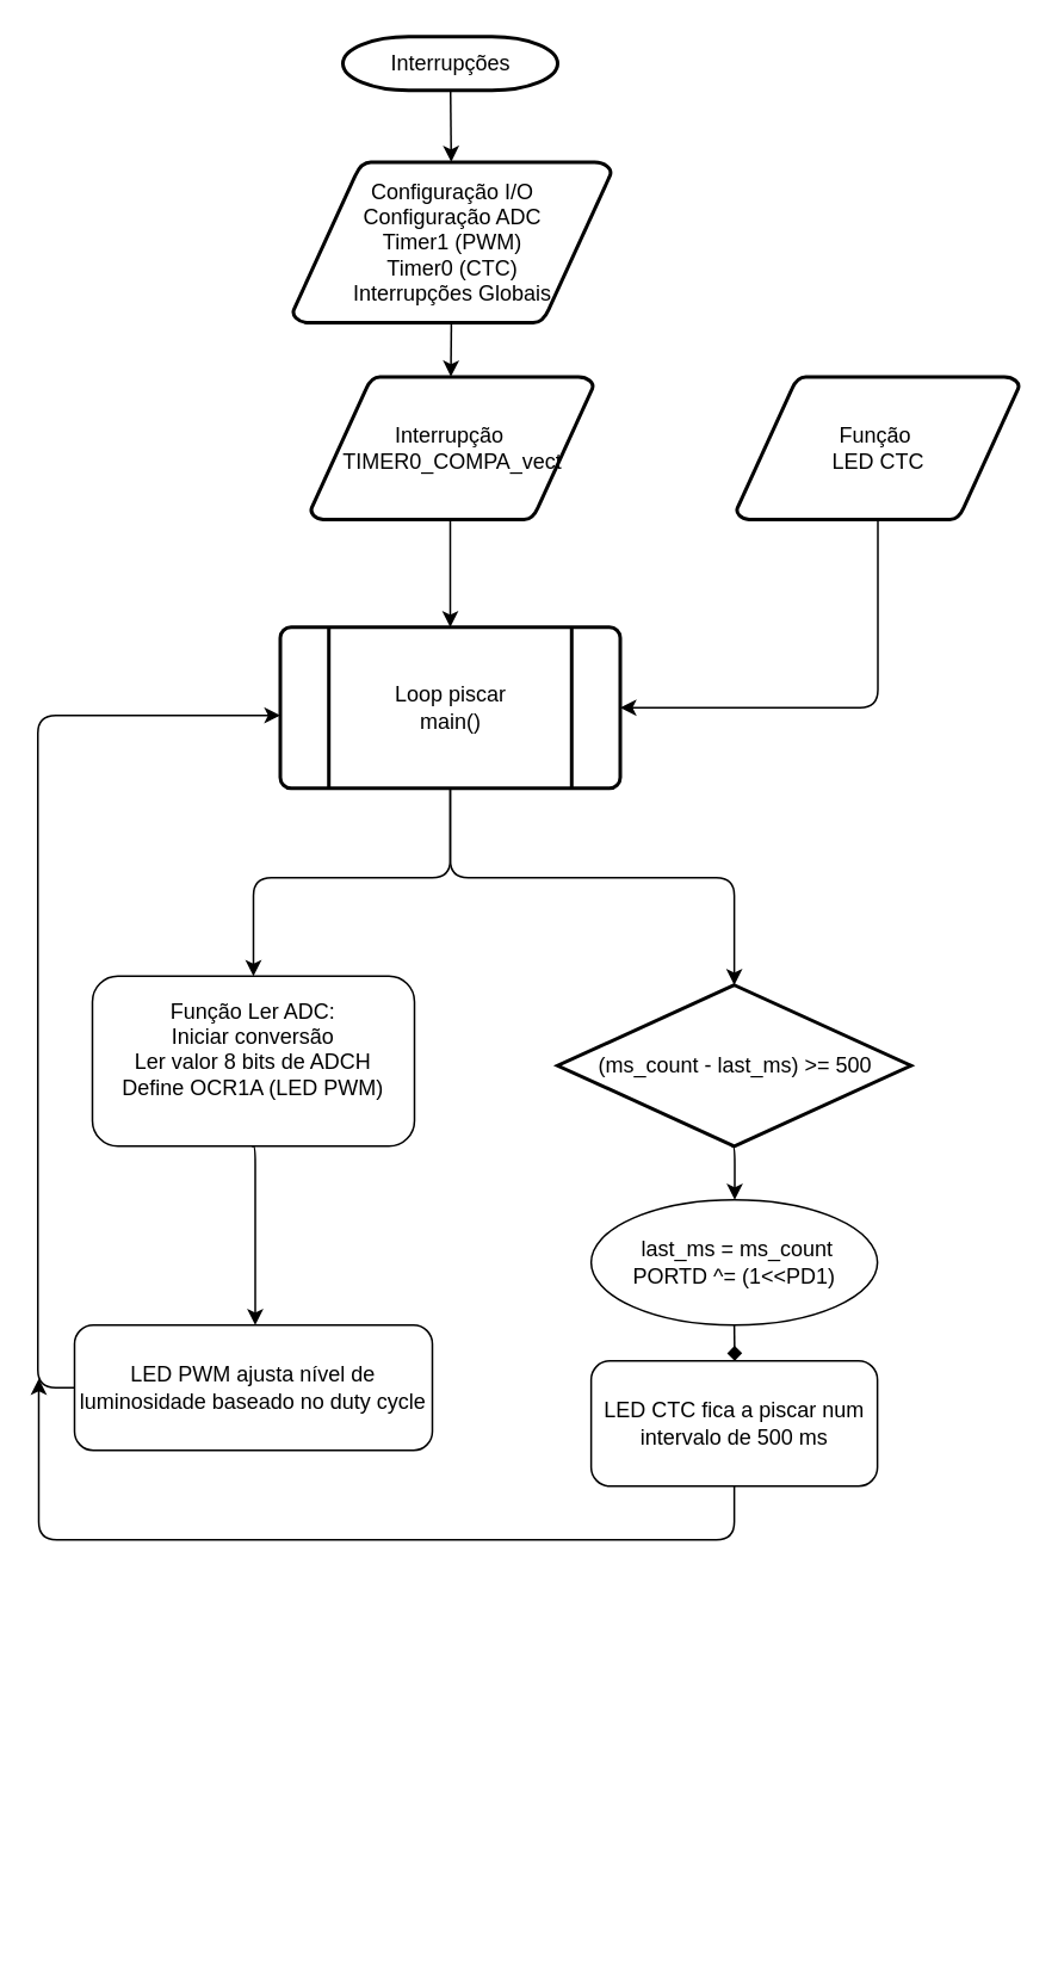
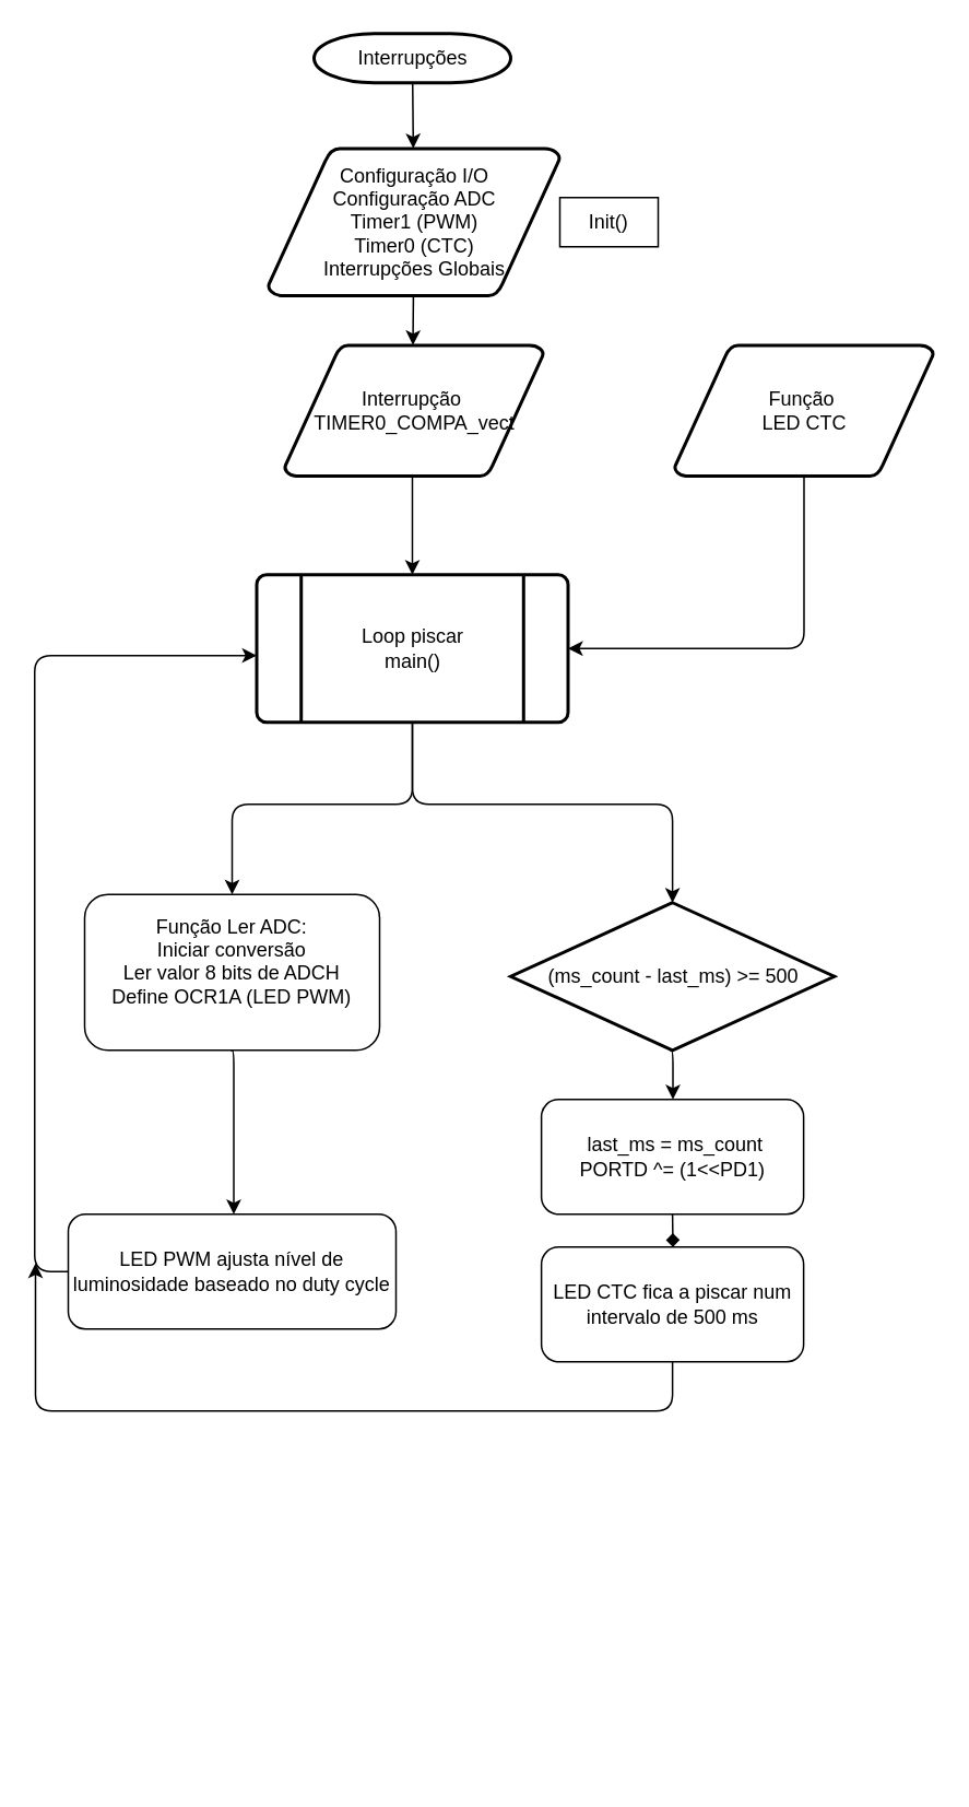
  <mxCell id="0" />
  <mxCell id="1" parent="0" />
  <mxCell id="2" value="Interrupções" style="shape=mxgraph.flowchart.terminator;strokeWidth=2;gradientColor=none;gradientDirection=north;fontStyle=0;html=1;rounded=1;strokeColor=light-dark(#000000,#000000);" parent="1" vertex="1"><mxGeometry x="191" y="20" width="120" height="30" as="geometry" /></mxCell>
  <mxCell id="3" value="&lt;div&gt;&lt;font&gt;Configuração I/O&lt;/font&gt;&lt;/div&gt;&lt;div&gt;&lt;font&gt;Configuração ADC&lt;/font&gt;&lt;/div&gt;&lt;div&gt;&lt;font&gt;Timer1 (PWM)&lt;/font&gt;&lt;/div&gt;&lt;div&gt;&lt;font&gt;Timer0 (CTC)&lt;/font&gt;&lt;/div&gt;&lt;div&gt;&lt;font&gt;Interrupções Globais&lt;/font&gt;&lt;/div&gt;" style="shape=mxgraph.flowchart.data;strokeWidth=2;gradientColor=none;gradientDirection=north;fontStyle=0;html=1;rounded=1;strokeColor=light-dark(#000000,#000000);" parent="1" vertex="1"><mxGeometry x="163" y="90" width="178" height="90" as="geometry" /></mxCell>
  <mxCell id="4" style="fontStyle=1;strokeColor=light-dark(#000000,#000000);strokeWidth=1;html=1;rounded=1;" parent="1" source="2" target="3" edge="1"><mxGeometry relative="1" as="geometry" /></mxCell>
  <mxCell id="5" style="fontStyle=1;strokeColor=light-dark(#000000,#000000);strokeWidth=1;html=1;rounded=1;" parent="1" source="3" edge="1"><mxGeometry relative="1" as="geometry"><mxPoint x="251.348" y="210" as="targetPoint" /></mxGeometry></mxCell>
  <mxCell id="6" style="entryX=0.5;entryY=0;entryPerimeter=0;fontStyle=1;strokeColor=light-dark(#000000,#000000);strokeWidth=1;html=1;rounded=1;" parent="1" edge="1"><mxGeometry relative="1" as="geometry"><mxPoint x="251" y="290" as="sourcePoint" /><mxPoint x="251" y="350" as="targetPoint" /></mxGeometry></mxCell>
  <mxCell id="7" value="" style="edgeStyle=elbowEdgeStyle;elbow=horizontal;entryX=1;entryY=0.5;entryPerimeter=0;exitX=0.5;exitY=1;exitPerimeter=0;fontStyle=1;strokeColor=light-dark(#000000,#000000);strokeWidth=1;html=1;rounded=1;exitDx=0;exitDy=0;entryDx=0;entryDy=0;" parent="1" source="13" target="10" edge="1"><mxGeometry x="381" y="28.5" width="100" height="100" as="geometry"><mxPoint x="481" y="364.79" as="sourcePoint" /><mxPoint x="657" y="320" as="targetPoint" /><Array as="points"><mxPoint x="490" y="350" /></Array></mxGeometry></mxCell>
  <mxCell id="8" value="" style="edgeStyle=elbowEdgeStyle;elbow=vertical;fontColor=#001933;fontStyle=1;strokeWidth=1;html=1;rounded=1;entryX=0.5;entryY=0;entryDx=0;entryDy=0;exitX=0.5;exitY=1;exitDx=0;exitDy=0;exitPerimeter=0;strokeColor=light-dark(#000000,#000000);" parent="1" source="10" target="15" edge="1"><mxGeometry width="100" height="100" as="geometry"><mxPoint x="231" y="490" as="sourcePoint" /><mxPoint x="251" y="590" as="targetPoint" /><Array as="points"><mxPoint x="201" y="490" /></Array></mxGeometry></mxCell>
  <mxCell id="9" value="&lt;div&gt;Interrupção&amp;nbsp;&lt;/div&gt;&lt;div&gt;TIMER0_COMPA_vect&lt;/div&gt;" style="shape=mxgraph.flowchart.data;strokeWidth=2;gradientColor=none;gradientDirection=north;fontStyle=0;html=1;rounded=1;strokeColor=light-dark(#000000,#000000);" parent="1" vertex="1"><mxGeometry x="173" y="210" width="158" height="80" as="geometry" /></mxCell>
  <mxCell id="10" value="&lt;div&gt;Loop piscar&lt;/div&gt;&lt;div&gt;main()&lt;/div&gt;" style="shape=mxgraph.flowchart.predefined_process;strokeWidth=2;gradientColor=none;gradientDirection=north;fontStyle=0;html=1;rounded=1;strokeColor=light-dark(#000000,#000000);" parent="1" vertex="1"><mxGeometry x="156" y="350" width="190" height="90" as="geometry" /></mxCell>
  <mxCell id="11" value="" style="edgeStyle=elbowEdgeStyle;elbow=horizontal;exitX=0.5;exitY=1;exitPerimeter=0;fontStyle=1;strokeColor=light-dark(#000000,#000000);strokeWidth=1;html=1;rounded=1;exitDx=0;exitDy=0;entryX=0.5;entryY=0;entryDx=0;entryDy=0;" parent="1" edge="1" target="20"><mxGeometry width="100" height="100" as="geometry"><mxPoint x="408" y="640" as="sourcePoint" /><mxPoint x="410" y="740" as="targetPoint" /><Array as="points"><mxPoint x="410" y="700" /></Array></mxGeometry></mxCell>
  <mxCell id="12" value="" style="edgeStyle=elbowEdgeStyle;elbow=horizontal;entryX=0.095;entryY=0.5;entryPerimeter=0;fontStyle=1;strokeColor=light-dark(#000000,#000000);strokeWidth=1;html=1;rounded=1;exitX=0;exitY=0.5;exitDx=0;exitDy=0;" parent="1" source="18" edge="1"><mxGeometry width="100" height="100" as="geometry"><mxPoint x="141" y="1000" as="sourcePoint" /><mxPoint x="156.105" y="399.25" as="targetPoint" /><Array as="points"><mxPoint x="20.5" y="1079.25" /></Array></mxGeometry></mxCell>
  <mxCell id="13" value="&lt;div&gt;Função&amp;nbsp;&lt;/div&gt;&lt;div&gt;LED CTC&lt;/div&gt;" style="shape=mxgraph.flowchart.data;strokeWidth=2;gradientColor=none;gradientDirection=north;fontStyle=0;html=1;rounded=1;strokeColor=light-dark(#000000,#000000);" parent="1" vertex="1"><mxGeometry x="411" y="210" width="158" height="80" as="geometry" /></mxCell>
+ <mxCell id="14" value="Init()" style="text;html=1;align=center;verticalAlign=middle;whiteSpace=wrap;rounded=0;strokeColor=light-dark(#000000,#000000);" parent="1" vertex="1"><mxGeometry x="341" y="120" width="60" height="30" as="geometry" /></mxCell>
  <mxCell id="15" value="&lt;div&gt;Função Ler ADC:&lt;/div&gt;&lt;div&gt;Iniciar conversão&lt;/div&gt;&lt;div&gt;Ler valor 8 bits de ADCH&lt;/div&gt;&lt;div&gt;Define OCR1A (LED PWM)&lt;/div&gt;&lt;div&gt;&lt;br&gt;&lt;/div&gt;" style="rounded=1;whiteSpace=wrap;html=1;strokeColor=light-dark(#000000,#000000);" parent="1" vertex="1"><mxGeometry x="51" y="545" width="180" height="95" as="geometry" /></mxCell>
  <mxCell id="16" value="" style="edgeStyle=elbowEdgeStyle;elbow=vertical;fontColor=#001933;fontStyle=1;strokeColor=light-dark(#000000,#000000);strokeWidth=1;html=1;rounded=1;entryX=0.5;entryY=0;entryDx=0;entryDy=0;entryPerimeter=0;" parent="1" target="17" edge="1"><mxGeometry width="100" height="100" as="geometry"><mxPoint x="251" y="440" as="sourcePoint" /><mxPoint x="381" y="540" as="targetPoint" /><Array as="points"><mxPoint x="331" y="490" /></Array></mxGeometry></mxCell>
  <mxCell id="17" value="(ms_count - last_ms) &amp;gt;= 500" style="shape=mxgraph.flowchart.decision;strokeWidth=2;gradientColor=none;gradientDirection=north;fontStyle=0;html=1;rounded=1;strokeColor=light-dark(#000000,#000000);" parent="1" vertex="1"><mxGeometry x="311" y="550" width="197.5" height="90" as="geometry" /></mxCell>
  <mxCell id="18" value="LED PWM ajusta nível de luminosidade baseado no duty cycle" style="rounded=1;whiteSpace=wrap;html=1;strokeColor=light-dark(#000000,#000000);" parent="1" vertex="1"><mxGeometry x="41" y="740" width="200" height="70" as="geometry" /></mxCell>
  <mxCell id="19" value="" style="edgeStyle=elbowEdgeStyle;elbow=horizontal;exitX=0.5;exitY=1;exitPerimeter=0;fontStyle=1;strokeColor=light-dark(#000000,#000000);strokeWidth=1;html=1;rounded=1;exitDx=0;exitDy=0;" parent="1" edge="1"><mxGeometry width="100" height="100" as="geometry"><mxPoint x="140" y="640" as="sourcePoint" /><mxPoint x="142" y="740" as="targetPoint" /><Array as="points"><mxPoint x="142" y="700" /></Array></mxGeometry></mxCell>
- <mxCell id="20" value="&lt;div&gt;&amp;nbsp;last_ms = ms_count&lt;/div&gt;&lt;div&gt;PORTD ^= (1&amp;lt;&amp;lt;PD1)&lt;/div&gt;" style="ellipse;whiteSpace=wrap;html=1;strokeColor=light-dark(#000000,#000000);" parent="1" vertex="1"><mxGeometry x="329.75" y="670" width="160" height="70" as="geometry" /></mxCell>
+ <mxCell id="20" value="&lt;div&gt;&amp;nbsp;last_ms = ms_count&lt;/div&gt;&lt;div&gt;PORTD ^= (1&amp;lt;&amp;lt;PD1)&lt;/div&gt;" style="rounded=1;whiteSpace=wrap;html=1;strokeColor=light-dark(#000000,#000000);" parent="1" vertex="1"><mxGeometry x="329.75" y="670" width="160" height="70" as="geometry" /></mxCell>
  <mxCell id="21" value="" style="edgeStyle=elbowEdgeStyle;elbow=vertical;fontColor=#001933;fontStyle=1;strokeColor=light-dark(#000000,#000000);strokeWidth=1;html=1;rounded=1;exitX=0.5;exitY=1;exitDx=0;exitDy=0;" parent="1" edge="1" source="22"><mxGeometry width="100" height="100" as="geometry"><mxPoint x="410" y="830" as="sourcePoint" /><mxPoint x="21" y="770" as="targetPoint" /><Array as="points"><mxPoint x="490" y="860" /></Array></mxGeometry></mxCell>
  <mxCell id="22" value="LED CTC fica a piscar num intervalo de 500 ms" style="rounded=1;whiteSpace=wrap;html=1;strokeColor=light-dark(#000000,#000000);" vertex="1" parent="1"><mxGeometry x="329.75" y="760" width="160" height="70" as="geometry" /></mxCell>
  <mxCell id="23" value="" style="edgeStyle=elbowEdgeStyle;elbow=horizontal;exitX=0.5;exitY=1;fontStyle=1;strokeColor=light-dark(#000000,#000000);strokeWidth=1;html=1;rounded=1;exitDx=0;exitDy=0;entryX=0.5;entryY=0;entryDx=0;entryDy=0;endArrow=diamond;" edge="1" parent="1" source="20" target="22"><mxGeometry width="100" height="100" as="geometry"><mxPoint x="408.75" y="730" as="sourcePoint" /><mxPoint x="410.75" y="760" as="targetPoint" /><Array as="points" /></mxGeometry></mxCell>
